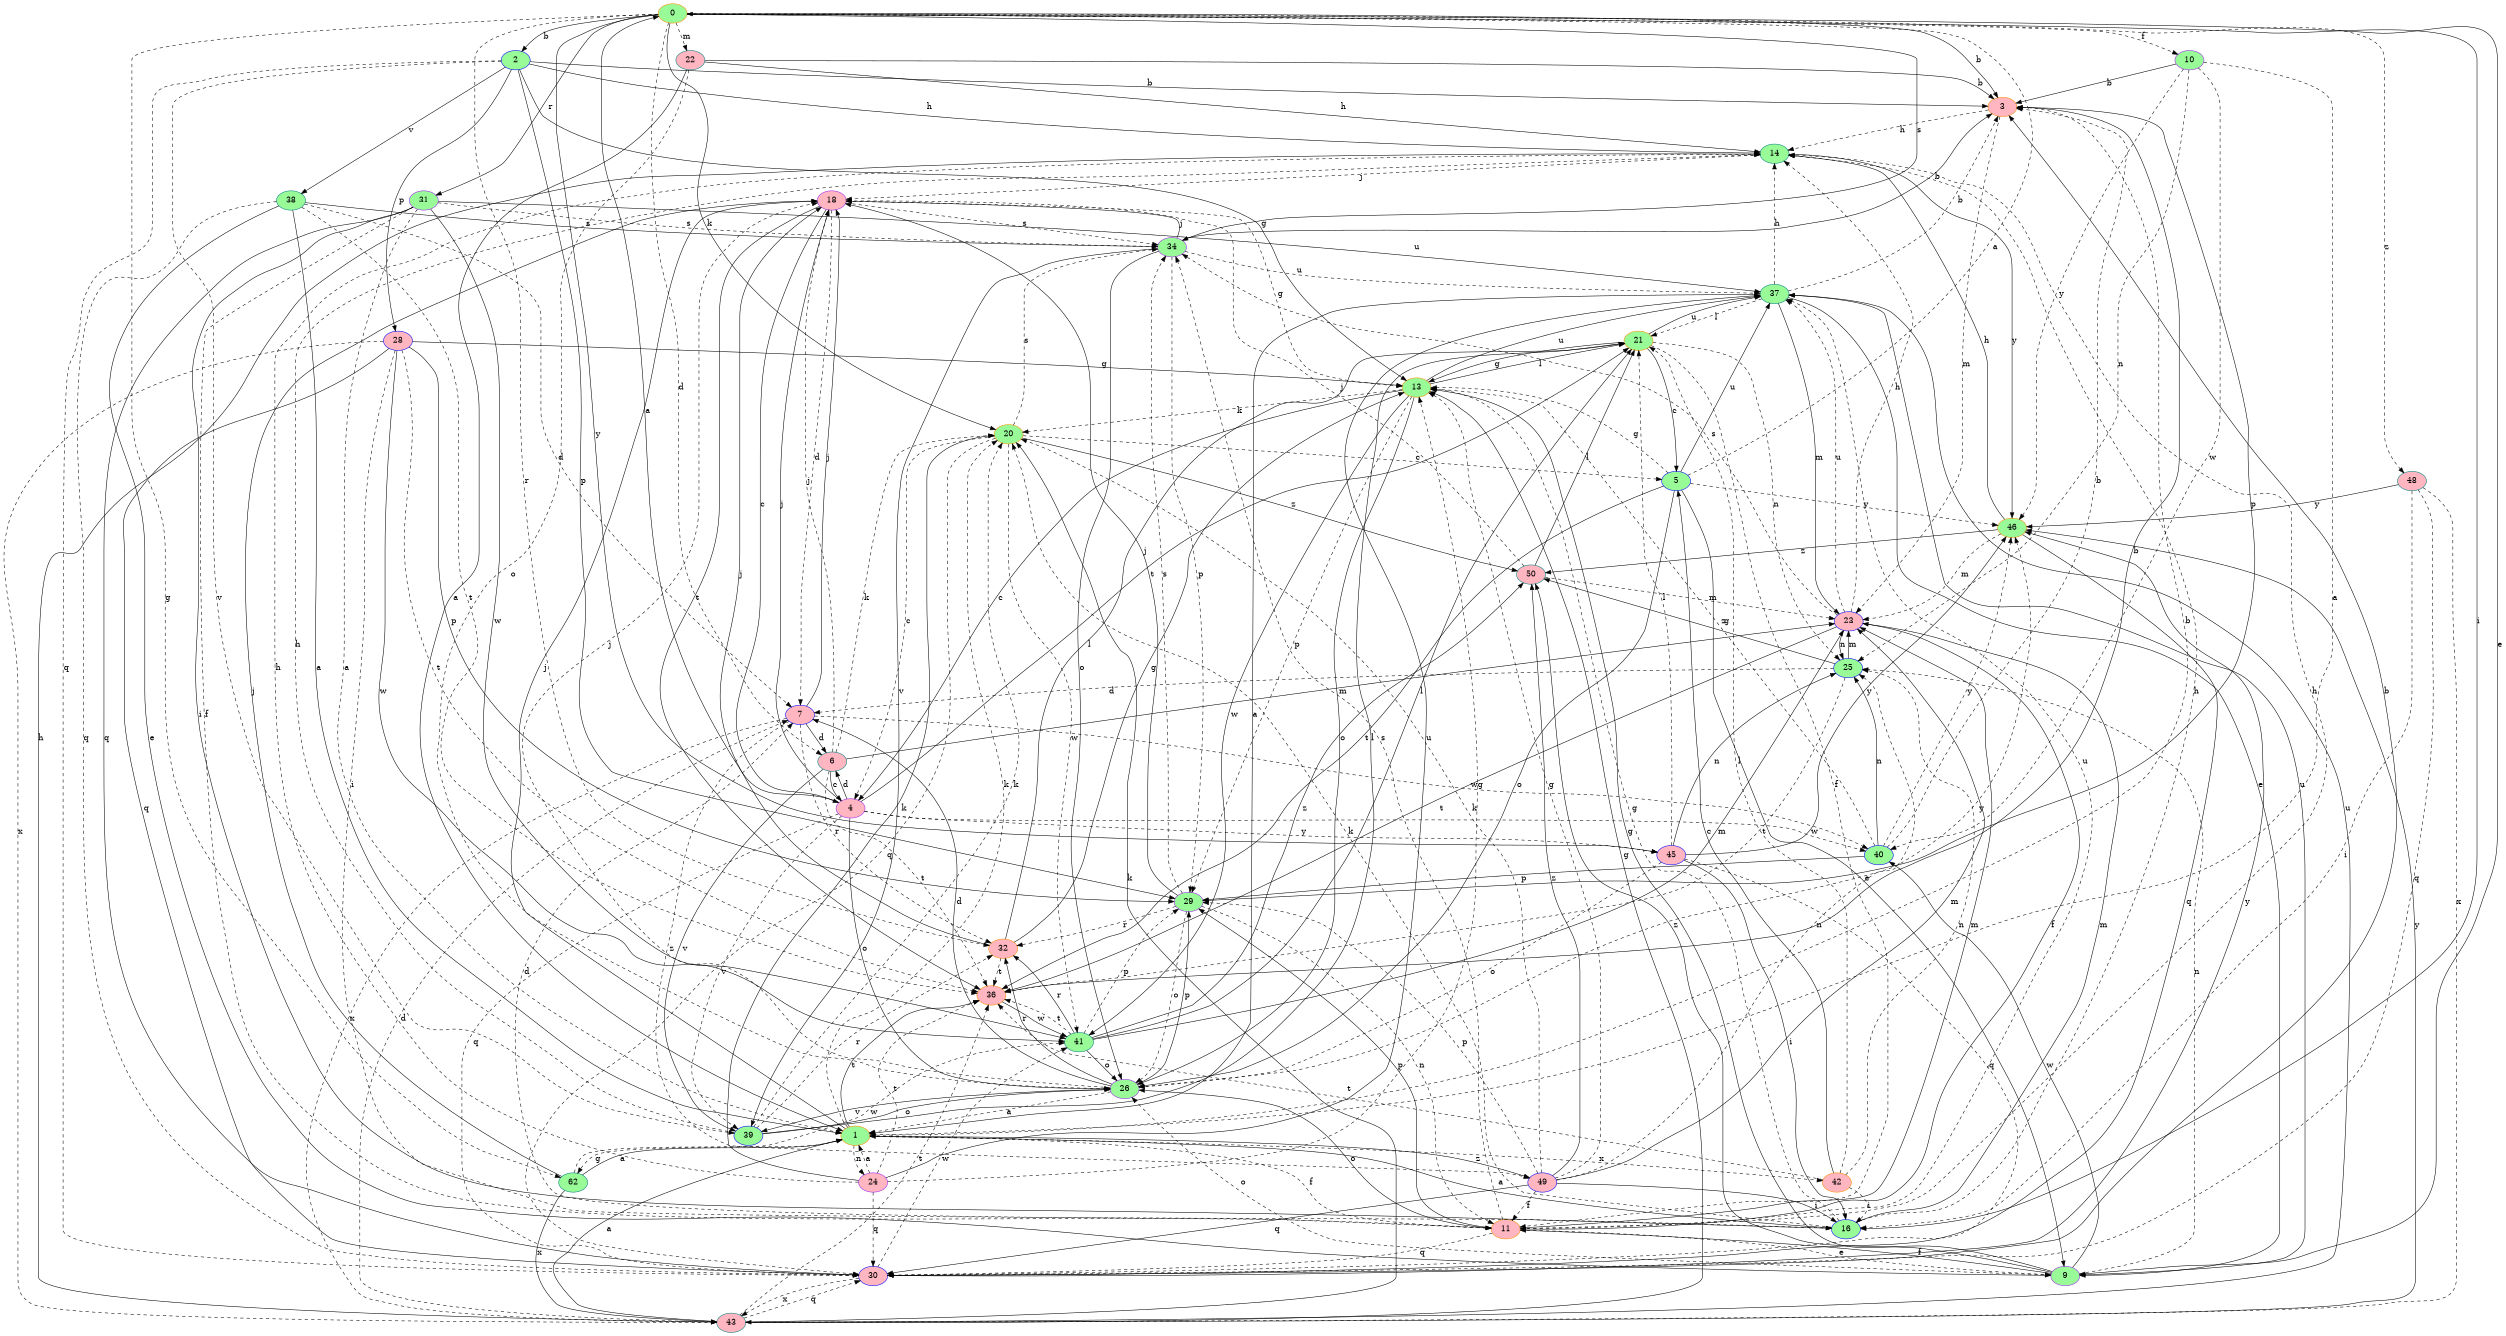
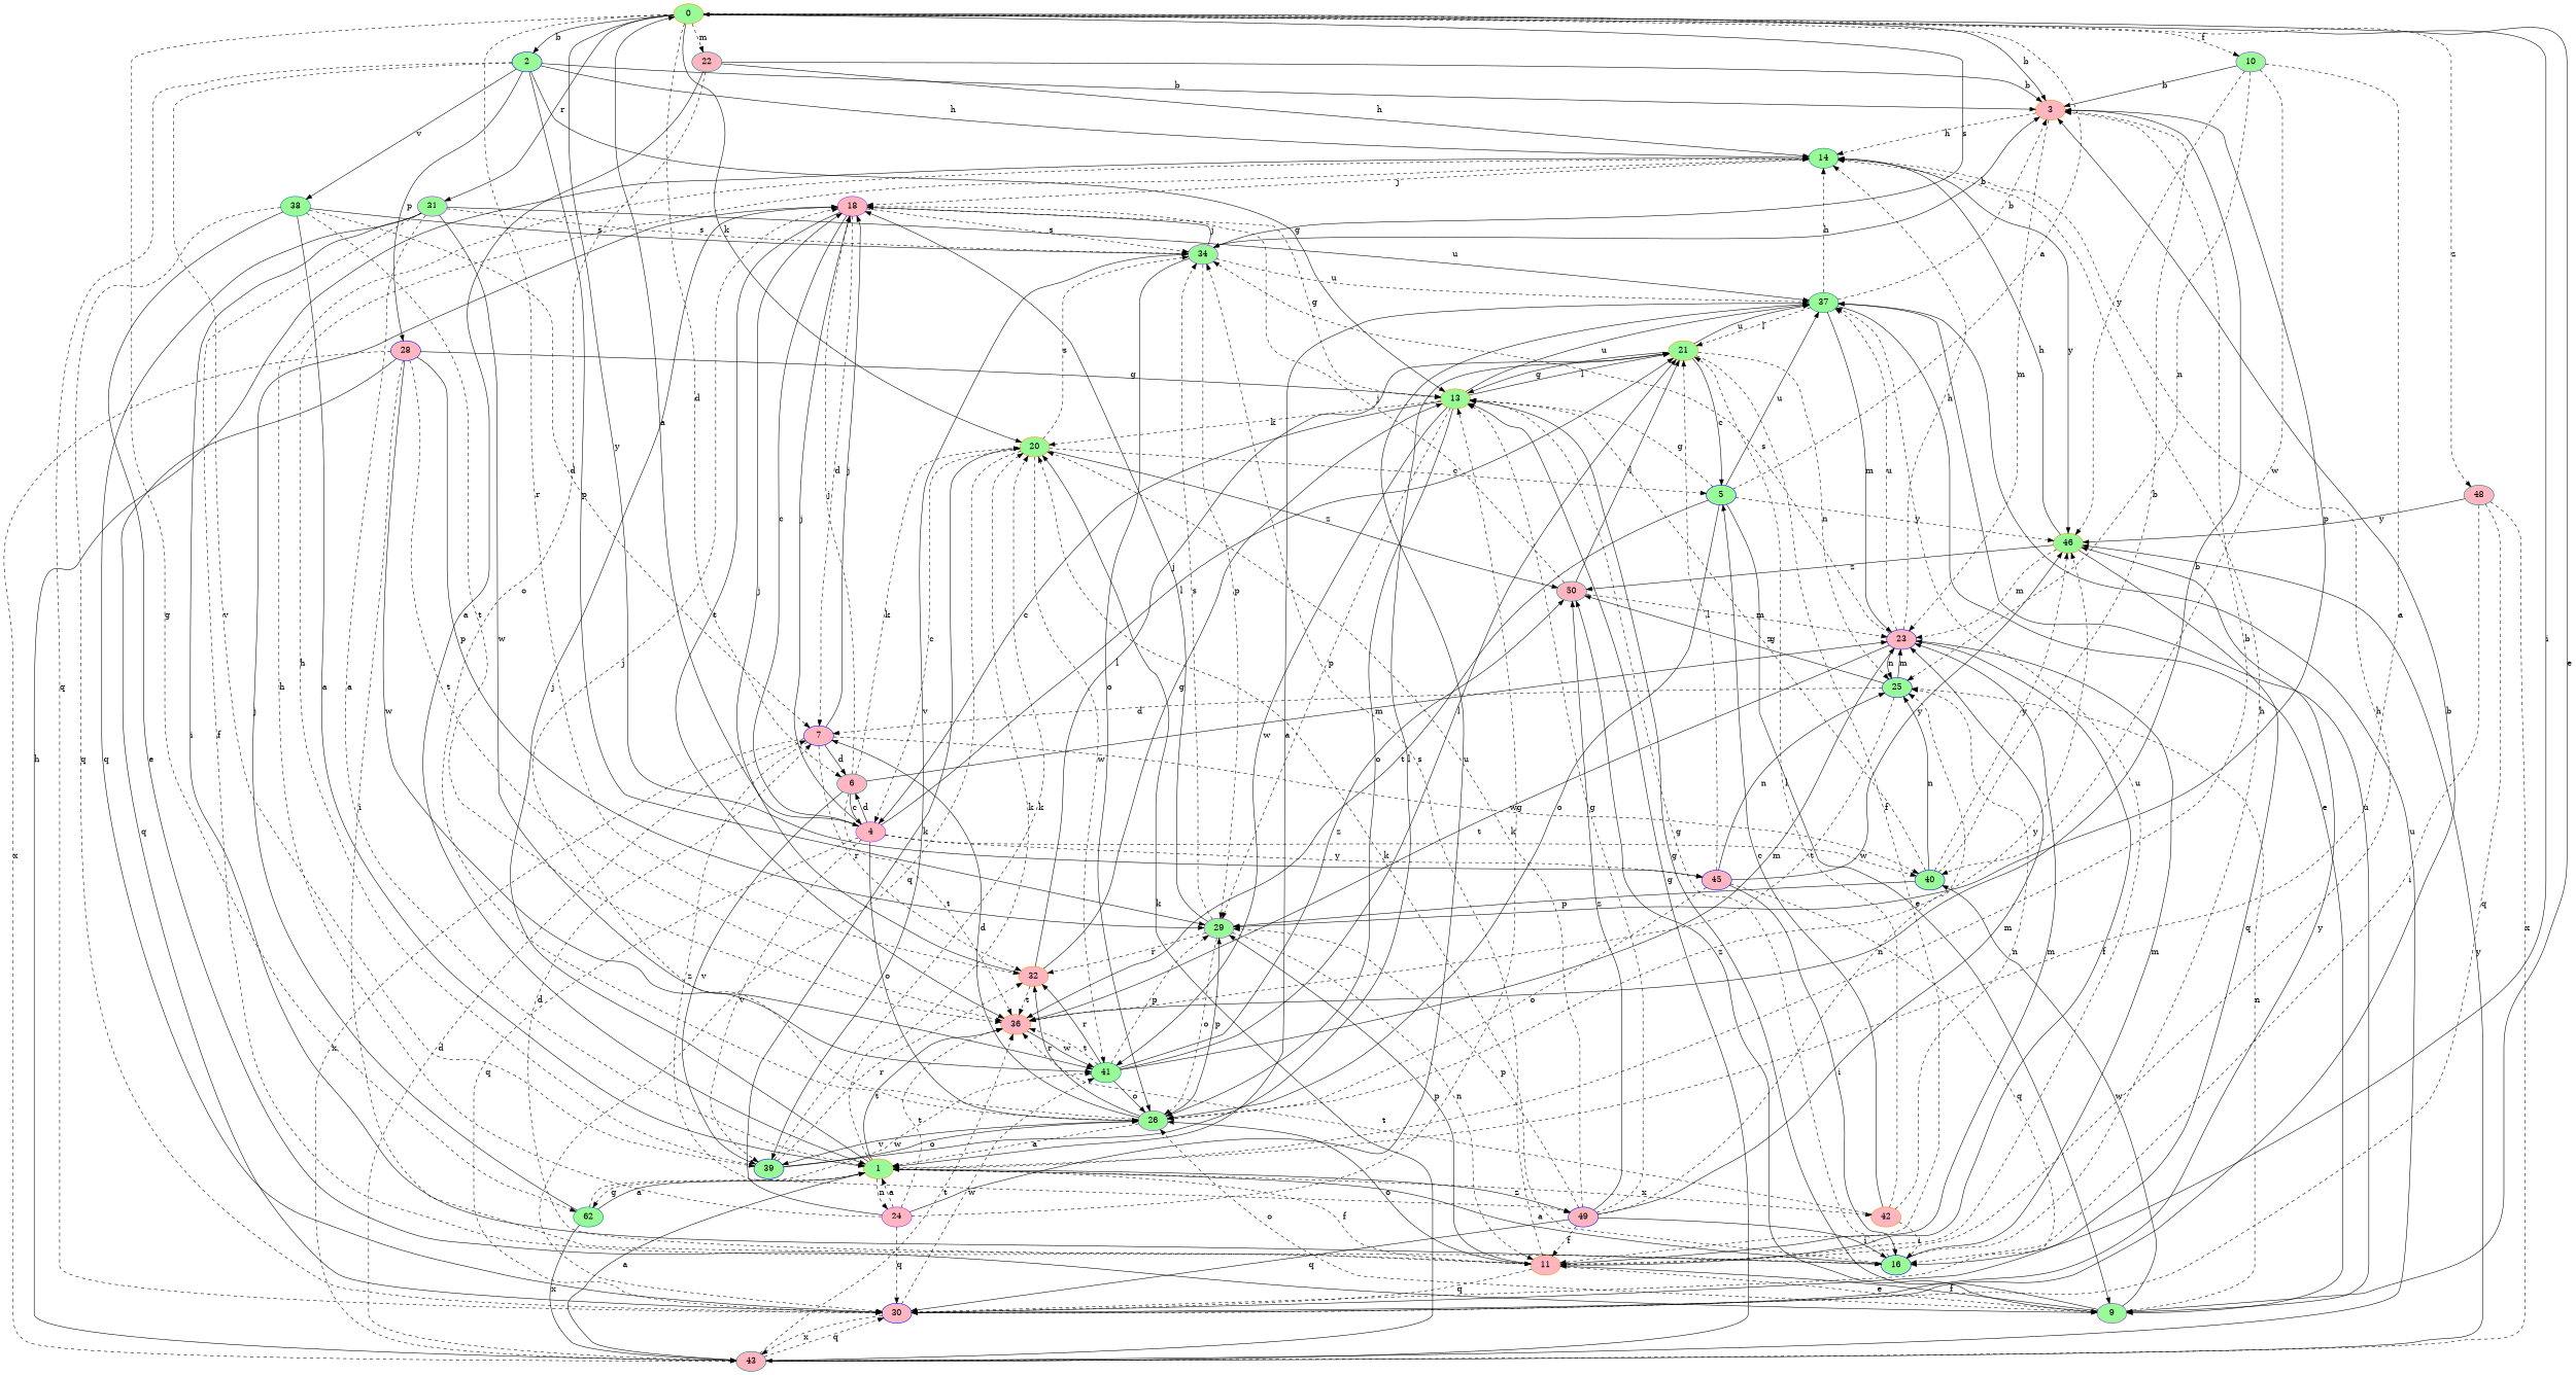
  strict digraph {
    node [color=blue fillcolor=palegreen style=filled]
    edge [style=solid]
    0 [color=darkorange]
    2
    3 [color=darkorange fillcolor=lightpink]
    6 [color=teal fillcolor=lightpink]
    9 [color=purple]
    10 [color=purple]
    n7 [color=teal label=62]
    16
    20 [color=darkorange]
    22 [color=teal fillcolor=lightpink]
    31 [color=purple]
    32 [color=darkorange fillcolor=lightpink]
    34 [color=purple]
    45 [fillcolor=lightpink]
    48 [color=teal fillcolor=lightpink]
    13 [color=darkorange]
    14 [color=teal]
    28 [fillcolor=lightpink]
    29 [color=purple]
    30 [fillcolor=lightpink]
    38 [color=teal]
    39
    23 [fillcolor=lightpink]
    18 [color=purple fillcolor=lightpink]
    36 [color=darkorange fillcolor=lightpink]
    4 [color=purple fillcolor=lightpink]
    11 [color=darkorange fillcolor=lightpink]
    26 [color=purple]
    40
    37 [color=teal]
    25
    50 [color=teal fillcolor=lightpink]
    1 [color=darkorange]
    46 [color=darkorange]
    43 [color=teal fillcolor=lightpink]
    41 [color=teal]
    5
    21 [color=darkorange]
    24 [color=purple fillcolor=lightpink]
    42 [color=darkorange fillcolor=lightpink]
    49 [fillcolor=lightpink]
    7 [fillcolor=lightpink]
    0 -> 2 [label=b]
    0 -> 3 [label=b]
    0 -> 6 [label=d style=dashed]
    0 -> 9 [label=e]
    0 -> 10 [label=f style=dashed]
    0 -> n7 [label=g style=dashed]
    0 -> 16 [label=i]
    0 -> 20 [label=k]
    0 -> 22 [label=m style=dashed]
    0 -> 31 [label=r]
    0 -> 32 [label=r style=dashed]
    0 -> 34 [label=s]
    0 -> 45 [label=y]
    0 -> 48 [label=z style=dashed]
    2 -> 3 [label=b]
    2 -> 13 [label=g]
    2 -> 14 [label=h]
    2 -> 28 [label=p]
    2 -> 29 [label=p]
    2 -> 30 [label=q style=dashed]
    2 -> 38 [label=v]
    2 -> 39 [label=v style=dashed]
    3 -> 14 [label=h style=dashed]
    3 -> 29 [label=p]
    3 -> 23 [label=m style=dashed]
    6 -> 20 [label=k style=dashed]
    6 -> 39 [label=v]
    6 -> 23 [label=m]
    6 -> 18 [label=j style=dashed]
    6 -> 36 [label=t style=dashed]
    6 -> 4 [label=c]
    9 -> 13 [label=g]
    9 -> 11 [label=f]
    9 -> 26 [label=o style=dashed]
    9 -> 40 [label=w]
    9 -> 37 [label=u]
    9 -> 25 [label=n style=dashed]
    9 -> 50 [label=z]
    10 -> 3 [label=b]
    10 -> 40 [label=w style=dashed]
    10 -> 25 [label=n style=dashed]
    10 -> 1 [label=a style=dashed]
    10 -> 46 [label=y style=dashed]
    n7 -> 18 [label=j]
    n7 -> 1 [label=a]
    n7 -> 43 [label=x]
    n7 -> 41 [label=w style=dashed]
    16 -> 20 [label=k style=dashed]
    16 -> 13 [label=g style=dashed]
    16 -> 14 [label=h style=dashed]
    16 -> 23 [label=m]
    16 -> 1 [label=a]
    20 -> 34 [label=s style=dashed]
    20 -> 30 [label=q style=dashed]
    20 -> 4 [label=c style=dashed]
    20 -> 50 [label=z]
    20 -> 41 [label=w style=dashed]
    20 -> 5 [label=c style=dashed]
    22 -> 3 [label=b]
    22 -> 14 [label=h]
    22 -> 26 [label=o style=dashed]
    22 -> 1 [label=a]
    31 -> 16 [label=i]
    31 -> 34 [label=s style=dashed]
    31 -> 30 [label=q]
    31 -> 11 [label=f style=dashed]
    31 -> 37 [label=u]
    31 -> 1 [label=a style=dashed]
    31 -> 41 [label=w]
    32 -> 13 [label=g]
    32 -> 18 [label=j]
    32 -> 36 [label=t style=dashed]
    32 -> 21 [label=l]
    34 -> 3 [label=b]
    34 -> 29 [label=p style=dashed]
    34 -> 39 [label=v]
    34 -> 18 [label=j]
    34 -> 26 [label=o]
    34 -> 37 [label=u style=dashed]
    45 -> 16 [label=i]
    45 -> 30 [label=q style=dashed]
    45 -> 26 [label=o style=dashed]
    45 -> 25 [label=n]
    45 -> 46 [label=y]
    45 -> 21 [label=l style=dashed]
    48 -> 16 [label=i style=dashed]
    48 -> 30 [label=q style=dashed]
    48 -> 46 [label=y]
    48 -> 43 [label=x style=dashed]
    13 -> 20 [label=k style=dashed]
    13 -> 29 [label=p style=dashed]
    13 -> 4 [label=c]
    13 -> 26 [label=o]
    13 -> 37 [label=u]
    13 -> 41 [label=w]
    13 -> 21 [label=l]
    14 -> 18 [label=j style=dashed]
    14 -> 46 [label=y]
    28 -> 16 [label=i style=dashed]
    28 -> 13 [label=g]
    28 -> 29 [label=p]
    28 -> 30 [label=q]
    28 -> 36 [label=t style=dashed]
    28 -> 43 [label=x style=dashed]
    28 -> 41 [label=w]
    29 -> 32 [label=r style=dashed]
    29 -> 34 [label=s style=dashed]
    29 -> 18 [label=j]
    29 -> 11 [label=n style=dashed]
    29 -> 26 [label=o style=dashed]
    30 -> 3 [label=b]
    30 -> 46 [label=y]
    30 -> 43 [label=x style=dashed]
    30 -> 41 [label=w style=dashed]
    38 -> 9 [label=e]
    38 -> 34 [label=s]
    38 -> 30 [label=q style=dashed]
    38 -> 36 [label=t style=dashed]
    38 -> 1 [label=a]
    38 -> 7 [label=d style=dashed]
    39 -> 20 [label=k style=dashed]
    39 -> 32 [label=r style=dashed]
    39 -> 14 [label=h style=dashed]
    39 -> 26 [label=o]
    39 -> 21 [label=l]
    23 -> 34 [label=s style=dashed]
    23 -> 14 [label=h style=dashed]
    23 -> 36 [label=t]
    23 -> 11 [label=f]
    23 -> 37 [label=u style=dashed]
    23 -> 25 [label=n]
    18 -> 34 [label=s style=dashed]
    18 -> 13 [label=g style=dashed]
    18 -> 36 [label=t]
    18 -> 4 [label=c]
    18 -> 7 [label=d style=dashed]
    36 -> 3 [label=b]
    36 -> 41 [label=w]
    4 -> 0 [label=a]
    4 -> 6 [label=d]
    4 -> 45 [label=y style=dashed]
    4 -> 30 [label=q style=dashed]
    4 -> 39 [label=v style=dashed]
    4 -> 18 [label=j]
    4 -> 26 [label=o]
    4 -> 40 [label=w style=dashed]
-   4 -> 21 [label=t]
+   4 -> 21 [label=l]
    11 -> 9 [label=e style=dashed]
    11 -> 34 [label=s style=dashed]
    11 -> 14 [label=h style=dashed]
    11 -> 29 [label=p]
    11 -> 30 [label=q style=dashed]
    11 -> 23 [label=m]
    11 -> 26 [label=o]
    11 -> 37 [label=u style=dashed]
    11 -> 7 [label=d style=dashed]
    26 -> 32 [label=r]
    26 -> 29 [label=p]
    26 -> 39 [label=v]
    26 -> 18 [label=j style=dashed]
    26 -> 1 [label=a style=dashed]
    26 -> 46 [label=y style=dashed]
    26 -> 7 [label=d]
    40 -> 3 [label=b style=dashed]
    40 -> 13 [label=g style=dashed]
    40 -> 29 [label=p]
    40 -> 25 [label=n]
    40 -> 46 [label=y style=dashed]
    37 -> 3 [label=b style=dashed]
    37 -> 9 [label=e]
    37 -> 14 [label=h style=dashed]
    37 -> 23 [label=m]
    37 -> 1 [label=a]
    37 -> 21 [label=l style=dashed]
    25 -> 23 [label=m]
    25 -> 36 [label=t style=dashed]
    25 -> 50 [label=z]
    25 -> 7 [label=d style=dashed]
    50 -> 23 [label=m style=dashed]
    50 -> 18 [label=j style=dashed]
    50 -> 21 [label=l]
    1 -> 3 [label=b style=dashed]
    1 -> n7 [label=g style=dashed]
    1 -> 20 [label=k style=dashed]
    1 -> 18 [label=j]
    1 -> 36 [label=t]
    1 -> 11 [label=f style=dashed]
    1 -> 24 [label=n style=dashed]
    1 -> 42 [label=x style=dashed]
    1 -> 49 [label=z]
    46 -> 14 [label=h]
    46 -> 30 [label=q]
    46 -> 23 [label=m style=dashed]
    46 -> 50 [label=z]
    43 -> 20 [label=k]
    43 -> 13 [label=g]
    43 -> 14 [label=h]
    43 -> 30 [label=q style=dashed]
    43 -> 36 [label=t style=dashed]
    43 -> 37 [label=u]
    43 -> 1 [label=a]
    43 -> 46 [label=y]
    43 -> 7 [label=d style=dashed]
    41 -> 32 [label=r]
    41 -> 29 [label=p style=dashed]
    41 -> 23 [label=m]
    41 -> 36 [label=t style=dashed]
    41 -> 26 [label=o]
    41 -> 50 [label=z]
    41 -> 21 [label=l]
    5 -> 0 [label=a style=dashed]
    5 -> 9 [label=e]
    5 -> 13 [label=g style=dashed]
    5 -> 36 [label=t]
    5 -> 26 [label=o]
    5 -> 37 [label=u]
    5 -> 46 [label=y style=dashed]
    21 -> 13 [label=g]
    21 -> 11 [label=f style=dashed]
    21 -> 37 [label=u]
    21 -> 25 [label=n style=dashed]
    21 -> 5 [label=c]
    24 -> 20 [label=k]
    24 -> 13 [label=g style=dashed]
    24 -> 14 [label=h style=dashed]
    24 -> 30 [label=q style=dashed]
    24 -> 36 [label=t style=dashed]
    24 -> 37 [label=u]
    24 -> 1 [label=a style=dashed]
    42 -> 16 [label=i style=dashed]
    42 -> 36 [label=t style=dashed]
    42 -> 25 [label=n style=dashed]
    42 -> 5 [label=c]
    42 -> 21 [label=l style=dashed]
    49 -> 16 [label=i]
    49 -> 20 [label=k style=dashed]
    49 -> 13 [label=g style=dashed]
    49 -> 29 [label=p style=dashed]
    49 -> 30 [label=q]
    49 -> 23 [label=m]
    49 -> 11 [label=f style=dashed]
    49 -> 25 [label=n style=dashed]
    49 -> 50 [label=z]
    7 -> 6 [label=d]
    7 -> 32 [label=r style=dashed]
    7 -> 18 [label=j]
    7 -> 40 [label=w style=dashed]
    7 -> 43 [label=x style=dashed]
    7 -> 49 [label=z style=dashed]
  }
